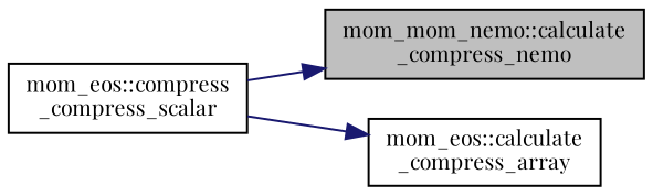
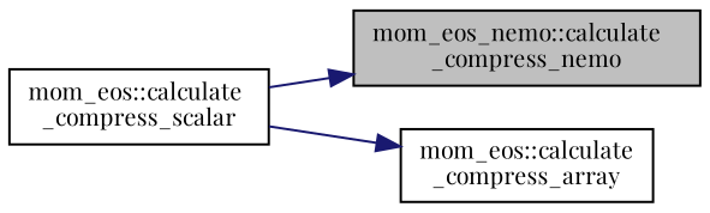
  digraph {
    fontname="Playfair Display"
    rankdir=RL
    node [color=black fillcolor=white fontname="Playfair Display" fontsize=10 shape=record style=filled]
    edge [color=midnightblue dir=back fontname="Playfair Display" fontsize=10 labelfontname=Helvetica labelfontsize=10 style=solid]
-   n1 [fillcolor=grey75 fontcolor=black height=0.2 label="mom_mom_nemo::calculate\l_compress_nemo" width=0.4]
-   n2 [height=0.2 label="mom_eos::compress\l_compress_scalar" width=0.4]
+   n1 [fillcolor=grey75 fontcolor=black height=0.2 label="mom_eos_nemo::calculate\l_compress_nemo" width=0.4]
+   n2 [height=0.2 label="mom_eos::calculate\l_compress_scalar" width=0.4]
    n3 [height=0.2 label="mom_eos::calculate\l_compress_array" width=0.4]
    n1 -> n2
    n3 -> n2
  }
